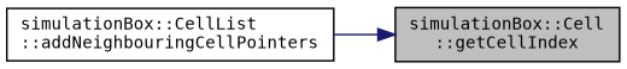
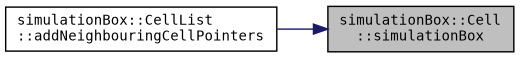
  digraph {
    rankdir=RL
    fontname="DejaVu Sans Mono"
    node [color=black fontname="DejaVu Sans Mono" fontsize=10 shape=record style=filled]
-   n1 [fillcolor=grey75 fontcolor=black height=0.2 label="simulationBox::Cell\l::getCellIndex" width=0.4]
+   n1 [fillcolor=grey75 fontcolor=black height=0.2 label="simulationBox::Cell\l::simulationBox" width=0.4]
    n2 [fillcolor=white height=0.2 label="simulationBox::CellList\l::addNeighbouringCellPointers" width=0.4]
    n1 -> n2 [color=midnightblue dir=back fontname="DejaVu Sans Mono" fontsize=10 labelfontname=Helvetica labelfontsize=10 style=solid]
  }
